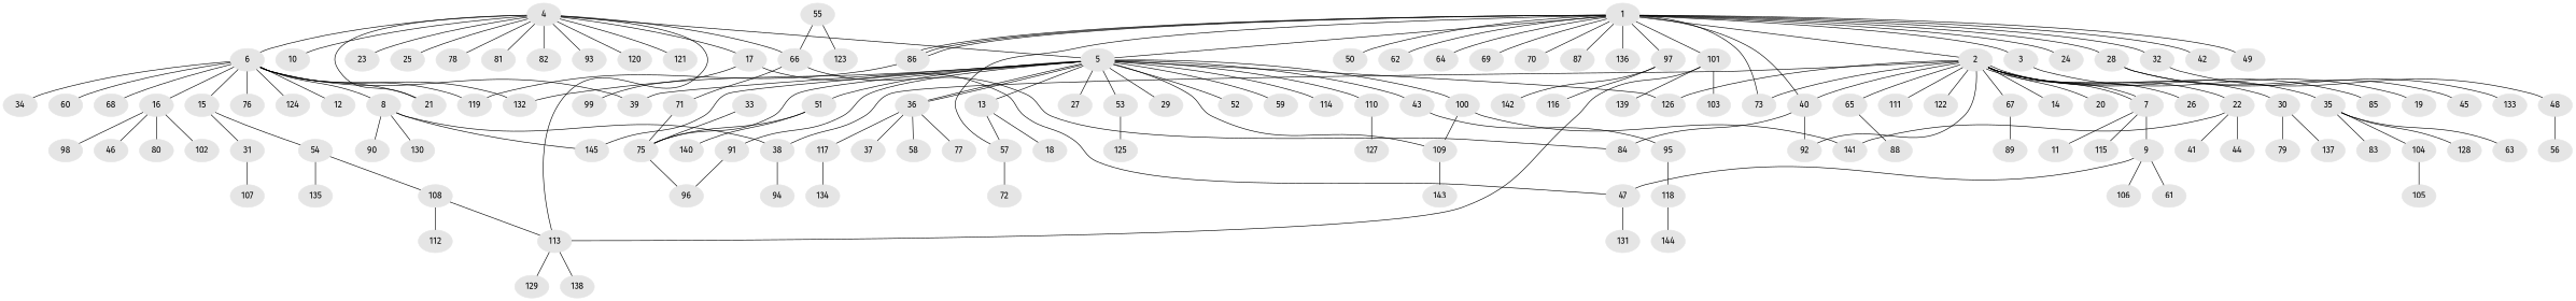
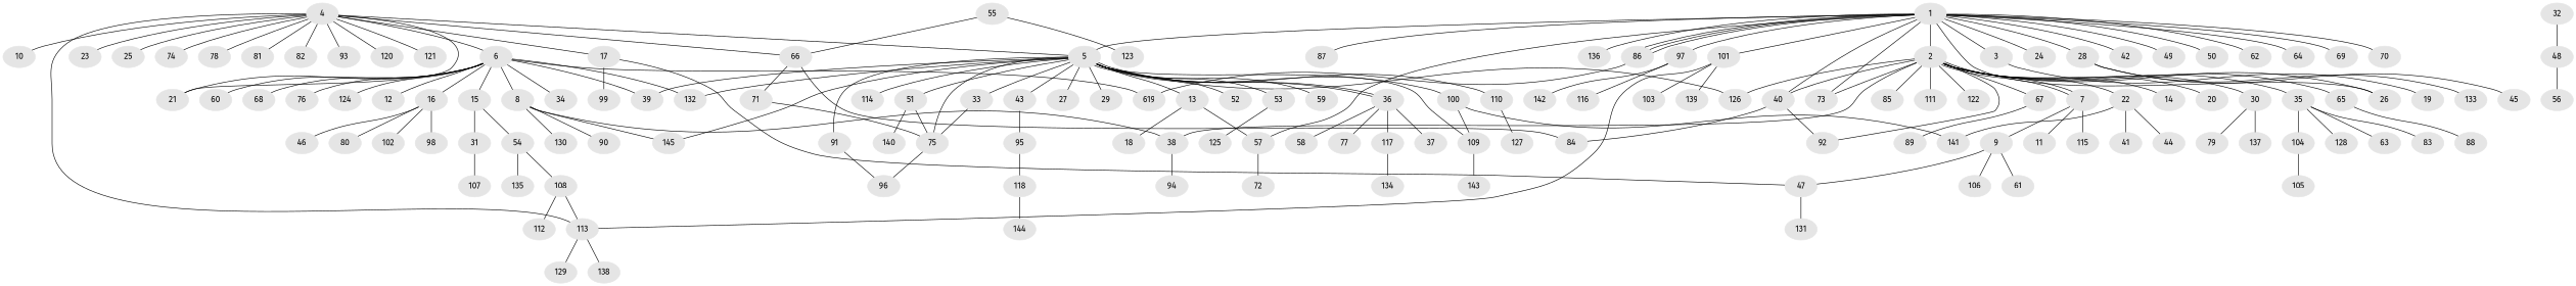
  graph {
    fontname="Fira Sans"
    node [color=gray90 fontname="Fira Sans" style=filled]
    edge [fontname="Fira Sans"]
    1
    2
    3
    5
    24
    28
    32
    40
    42
    49
    50
    57
    62
    64
    69
    70
    73
    86
    87
    97
    101
    136
    7
    14
    20
    22
    26
    30
    35
    38
    65
    67
    85
    92
    111
    122
    126
    19
    13
    27
    29
    33
    36
    39
    43
    51
    52
    53
    59
    75
    91
    100
    109
    110
    114
    132
    145
    45
    133
    48
    84
    72
-   119
+   119 [label=619]
    116
    142
    113
    103
    139
    4
    6
    10
    17
    21
    23
    25
    66
+   74
    78
    81
    82
    93
    120
    121
    9
    11
    115
    41
    44
    141
    79
    137
    63
    83
    104
    128
    94
    88
    89
    8
    12
    15
    16
    34
    60
    68
    76
    124
    47
    99
    71
    129
    138
    18
    37
    58
    77
    117
    95
    140
    125
    96
    143
    127
    90
    130
    31
    54
    98
    46
    80
    102
    61
    106
    55
    123
    107
    108
    135
    131
    56
    105
    134
    118
    112
    144
    1 -- 2
    1 -- 3
    1 -- 5
    1 -- 24
    1 -- 28
-   1 -- 32
+   1 -- 26
    1 -- 40
    1 -- 42
    1 -- 49
    1 -- 50
    1 -- 57
    1 -- 62
    1 -- 64
    1 -- 69
    1 -- 70
    1 -- 73
    1 -- 86
    1 -- 86
    1 -- 86
    1 -- 87
    1 -- 97
    1 -- 101
    1 -- 136
    2 -- 40
    2 -- 73
    2 -- 7
    2 -- 7
    2 -- 14
    2 -- 20
    2 -- 22
    2 -- 26
    2 -- 30
    2 -- 35
    2 -- 38
    2 -- 65
    2 -- 67
    2 -- 85
    2 -- 92
    2 -- 111
    2 -- 122
    2 -- 126
    3 -- 19
    5 -- 126
    5 -- 13
    5 -- 27
    5 -- 29
+   5 -- 33
    5 -- 36
    5 -- 36
    5 -- 39
    5 -- 43
    5 -- 51
    5 -- 52
    5 -- 53
    5 -- 59
    5 -- 75
    5 -- 91
    5 -- 100
    5 -- 109
    5 -- 110
    5 -- 114
    5 -- 132
    5 -- 145
    28 -- 45
    28 -- 133
    32 -- 48
    40 -- 92
    40 -- 84
    57 -- 72
    86 -- 119
    97 -- 116
    97 -- 142
    101 -- 113
    101 -- 103
    101 -- 139
    7 -- 9
    7 -- 11
    7 -- 115
    22 -- 41
    22 -- 44
    22 -- 141
    30 -- 79
    30 -- 137
    35 -- 63
    35 -- 83
    35 -- 104
    35 -- 128
    38 -- 94
    65 -- 88
    67 -- 89
    13 -- 57
    13 -- 18
    33 -- 75
    36 -- 37
    36 -- 58
    36 -- 77
    36 -- 117
    43 -- 95
    51 -- 75
    51 -- 140
    53 -- 125
    75 -- 96
    91 -- 96
    100 -- 109
    100 -- 141
    109 -- 143
    110 -- 127
    48 -- 56
    113 -- 129
    113 -- 138
    4 -- 5
    4 -- 113
    4 -- 6
    4 -- 10
    4 -- 17
    4 -- 21
    4 -- 23
    4 -- 25
    4 -- 66
+   4 -- 74
    4 -- 78
    4 -- 81
    4 -- 82
    4 -- 93
    4 -- 120
    4 -- 121
    6 -- 39
    6 -- 132
    6 -- 119
    6 -- 21
    6 -- 8
    6 -- 12
    6 -- 15
    6 -- 16
    6 -- 34
    6 -- 60
    6 -- 68
    6 -- 76
    6 -- 124
    17 -- 47
    17 -- 99
    66 -- 84
    66 -- 71
    9 -- 47
    9 -- 61
    9 -- 106
    104 -- 105
    8 -- 38
    8 -- 145
    8 -- 90
    8 -- 130
    15 -- 31
    15 -- 54
    16 -- 98
    16 -- 46
    16 -- 80
    16 -- 102
    47 -- 131
    71 -- 75
    117 -- 134
    95 -- 118
    31 -- 107
    54 -- 108
    54 -- 135
    55 -- 66
    55 -- 123
    108 -- 113
    108 -- 112
    118 -- 144
  }
